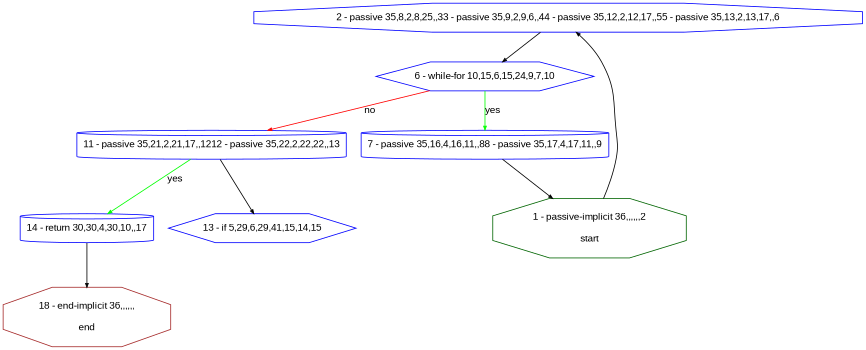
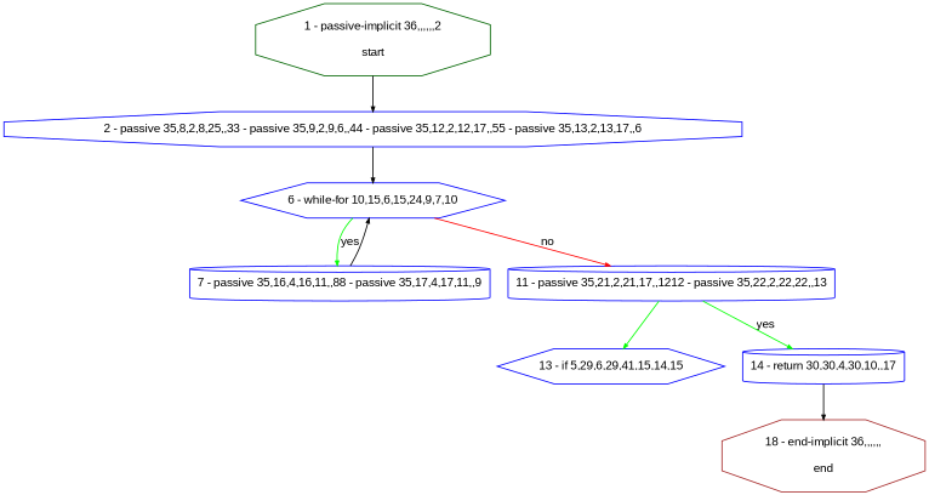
  digraph {
    bgcolor=white
    compound=true
    fillcolor="#FFFFCC"
    fontname=Arial
    fontsize=12
    pack=true
    packmode=clust
    style="rounded,filled"
    node [color="#0000ff" compound=true fillcolor="#ffffff" fixedsize=false fontname=Arial fontsize=12 node_initialized=no shape=octagon style=filled]
    edge [arrowhead=normal arrowsize=0.5 arrowtail=none color="#000000" compound=true dir=forward fontcolor=black fontname=Arial fontsize=12]
    n1 [label="2 - passive 35,8,2,8,25,,33 - passive 35,9,2,9,6,,44 - passive 35,12,2,12,17,,55 - passive 35,13,2,13,17,,6"]
    n2 [label="6 - while-for 10,15,6,15,24,9,7,10" shape=hexagon]
    n3 [label="7 - passive 35,16,4,16,11,,88 - passive 35,17,4,17,11,,9" shape=cylinder]
    n4 [label="11 - passive 35,21,2,21,17,,1212 - passive 35,22,2,22,22,,13" shape=cylinder]
    n5 [color="#006400" label="1 - passive-implicit 36,,,,,,2\n\nstart"]
    n6 [label="13 - if 5,29,6,29,41,15,14,15" shape=hexagon]
    n7 [label="14 - return 30,30,4,30,10,,17" shape=cylinder]
    n8 [color="#a52a2a" label="18 - end-implicit 36,,,,,,\n\nend"]
    n1 -> n2
    n2 -> n3 [color="#00ff00" label=yes]
    n2 -> n4 [color="#ff0000" label=no]
-   n3 -> n5
-   n4 -> n6
+   n3 -> n2
+   n4 -> n6 [color="#00ff00"]
    n4 -> n7 [color="#00ff00" label=yes]
    n5 -> n1
    n7 -> n8
  }
